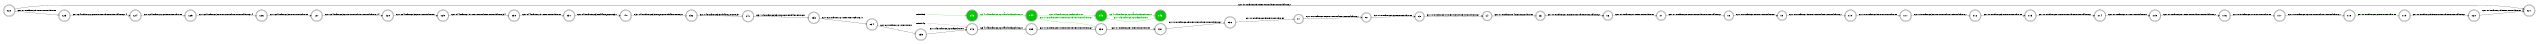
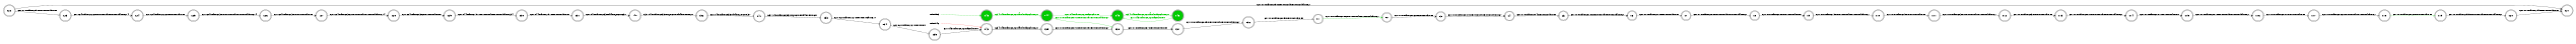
  digraph {
    rankdir=LR
    node [shape=doublecircle]
    edge [arrowhead=vee]
    n1 [label=<s42>]
    n2 [label=<s39>]
    n3 [label=<s38>]
    n4 [fillcolor="#00cc00" fontcolor="#ffffff" label=<s43> style=filled]
    n5 [fillcolor="#00cc00" fontcolor="#ffffff" label=<s44> style=filled]
    n6 [fillcolor="#00cc00" fontcolor="#ffffff" label=<s45> style=filled]
    n7 [label=<s1>]
    n8 [label=<s2>]
    n9 [label=<s3>]
    n10 [label=<s4>]
    n11 [label=<s5>]
    n12 [label=<s6>]
    n13 [label=<s7>]
    n14 [label=<s8>]
    n15 [label=<s9>]
    n16 [label=<s10>]
    n17 [label=<s11>]
    n18 [label=<s12>]
    n19 [label=<s13>]
    n20 [label=<s14>]
    n21 [label=<s15>]
    n22 [label=<s16>]
    n23 [label=<s17>]
    n24 [label=<s18>]
    n25 [label=<s19>]
    n26 [label=<s20>]
    n27 [label=<s21>]
    n28 [label=<s22>]
    n29 [label=<s23>]
    n30 [label=<s24>]
    n31 [label=<s25>]
    n32 [label=<s26>]
    n33 [label=<s27>]
    n34 [label=<s28>]
    n35 [label=<s29>]
    n36 [label=<s30>]
    n37 [label=<s31>]
    n38 [label=<s40>]
    n39 [label=<s32>]
    n40 [label=<s41>]
    n41 [label=<s33>]
    n42 [label=<s34>]
    n43 [label=<s35>]
    n44 [label=<s36>]
    n45 [label=<s37>]
    n46 [fillcolor="#00cc00" fontcolor="#ffffff" label=<s46> style=filled]
    __init42 [color=red shape=none]
    n48 [color=brown label=__init93 shape=none]
    n1 -> n2 [arrowhead=onormal label=<<font color="#000000">C34.I45__func022__arslt_fcncb__CI1</font>>]
    n2 -> n3 [arrowhead=odot label=<<font color="#000000">CI1.I10__func087__evtunsub_evtunsubh__C7</font>>]
    n3 -> n45 [label=<<font color="#000000">CI1.I10__func087__evtunsub_ret</font>>]
    n4 -> n5 [arrowhead=onormal color="#00cc00" label=<<font color="#00cc00">C34.I45__func022__arslt_fcncb__CI1</font>>]
    n5 -> n3 [arrowhead=onormal color="#00cc00" label=<<font color="#00cc00">CI1.I10__func087__evtunsub_evtunsubh__C7</font>>]
    n5 -> n6 [color="#00cc00" label=<<font color="#00cc00">CI1.I45__func022__fcncb_ret</font>>]
    n6 -> n46 [arrowhead=onormal color="#00cc00" label=<<font color="#00cc00">C34.I45__func022__arslt_fcncb__CI1</font>>]
-   n7 -> n8 [label=<<font color="#000000">CI1.I10__func006__evtunsub_evtunsubh__C7</font>>]
+   n7 -> n8 [label=<<font color="#000000">CI1.I10__func006__evtunsub_evtunsubh__C7</font>> color="#00cc00"]
    n8 -> n9 [label=<<font color="#000000">CI1.I10__func006__evtunsub_ret</font>>]
    n9 -> n10 [label=<<font color="#000000">CI1.I10__func004__evtunsub_evtunsubh__C7</font>>]
    n10 -> n11 [arrowhead=onormal label=<<font color="#000000">CI1.I10__func004__evtunsub_ret</font>>]
    n11 -> n12 [label=<<font color="#000000">CI1.I10__func010__evtunsub_evtunsubh__C7</font>>]
    n12 -> n13 [arrowhead=onormal label=<<font color="#000000">CI1.I10__func010__evtunsub_ret</font>>]
    n13 -> n14 [arrowhead=odot label=<<font color="#000000">CI1.I10__func008__evtunsub_evtunsubh__C7</font>>]
    n14 -> n15 [label=<<font color="#000000">CI1.I10__func008__evtunsub_ret</font>>]
    n15 -> n16 [arrowhead=odot label=<<font color="#000000">CI1.I10__func158__evtunsub_evtunsubh__C7</font>>]
    n16 -> n17 [arrowhead=onormal label=<<font color="#000000">CI1.I10__func158__evtunsub_ret</font>>]
    n17 -> n18 [arrowhead=odot label=<<font color="#000000">CI1.I10__func038__evtunsub_evtunsubh__C7</font>>]
    n18 -> n19 [label=<<font color="#000000">CI1.I10__func038__evtunsub_ret</font>>]
    n19 -> n20 [label=<<font color="#000000">CI1.I10__func081__evtunsub_evtunsubh__C7</font>>]
    n20 -> n21 [label=<<font color="#000000">CI1.I10__func081__evtunsub_ret</font>>]
    n21 -> n22 [label=<<font color="#000000">CI1.I10__func007__evtunsub_evtunsubh__C7</font>>]
    n22 -> n23 [arrowhead=odot label=<<font color="#000000">CI1.I10__func007__evtunsub_ret</font>>]
    n23 -> n24 [arrowhead=onormal label=<<font color="#000000">CI1.I10__func002__evtunsub_evtunsubh__C7</font>>]
    n24 -> n25 [arrowhead=onormal color="#00cc00" label=<<font color="#000000">CI1.I10__func002__evtunsub_ret</font>>]
    n25 -> n26 [arrowhead=onormal label=<<font color="#000000">CI1.I10__func159__evtunsub_evtunsubh__C7</font>>]
    n26 -> n27 [label=<<font color="#000000">CI1.I10__func159__evtunsub_ret</font>>]
    n28 -> n27 [label=<<font color="#000000">CI1.I10__func090__evtunsub_evtunsubh__C7</font>>]
    n28 -> n29 [arrowhead=odot label=<<font color="#000000">CI1.I10__func090__evtunsub_ret</font>>]
    n29 -> n30 [label=<<font color="#000000">CI1.I24__func126__evtunsub_evtunsubh__C14</font>>]
    n30 -> n31 [arrowhead=onormal label=<<font color="#000000">CI1.I24__func126__evtunsub_ret</font>>]
    n31 -> n32 [arrowhead=odot label=<<font color="#000000">CI1.I24__func130__evtunsub_evtunsubh__C14</font>>]
    n32 -> n33 [label=<<font color="#000000">CI1.I24__func130__evtunsub_ret</font>>]
    n33 -> n34 [label=<<font color="#000000">CI1.I24__func036__evtunsub_evtunsubh__C14</font>>]
    n34 -> n35 [label=<<font color="#000000">CI1.I24__func036__evtunsub_ret</font>>]
    n35 -> n36 [arrowhead=odot label=<<font color="#000000">CI1.I44__func157__evtunsub_evtunsubh__C34</font>>]
    n36 -> n37 [arrowhead=onormal label=<<font color="#000000">CI1.I44__func157__evtunsub_ret</font>>]
    n37 -> n38 [label=<<font color="#000000">CI1.I48__func033__blk_sync__C37</font>>]
    n38 -> n39 [arrowhead=odot label=<<font color="#000000">C37.I48__func033__sync_ret_blk_ret__CI1</font>>]
    n39 -> n40 [arrowhead=odot label=<<font color="#000000">CI1.I48__func033__blk_sync__C37</font>>]
    n40 -> n41 [arrowhead=odot label=<<font color="#000000">C37.I48__func033__sync_ret_blk_ret__CI1</font>>]
    n41 -> n42 [arrowhead=odot label=<<font color="#000000">CI1.CI1__func121__evt_evtcb__C17</font>>]
    n42 -> n43 [arrowhead=odot label=<<font color="#000000">CI1.CI1__func121__evt_ret</font>>]
    n43 -> n1 [label=<<font color="#000000">CI1.I45__func022__fcncb_ret</font>>]
    n44 -> n7 [arrowhead=onormal label=<<font color="#000000">CI1.I10__func009__evtunsub_ret</font>>]
    n45 -> n44 [arrowhead=onormal label=<<font color="#000000">CI1.I10__func009__evtunsub_evtunsubh__C7</font>>]
    n46 -> n6 [arrowhead=onormal color="#00cc00" label=<<font color="#00cc00">CI1.I45__func022__fcncb_ret</font>>]
    __init42 -> n1 [color="#ff4040"]
    n48 -> n4 [color="#00cc00"]
  }
